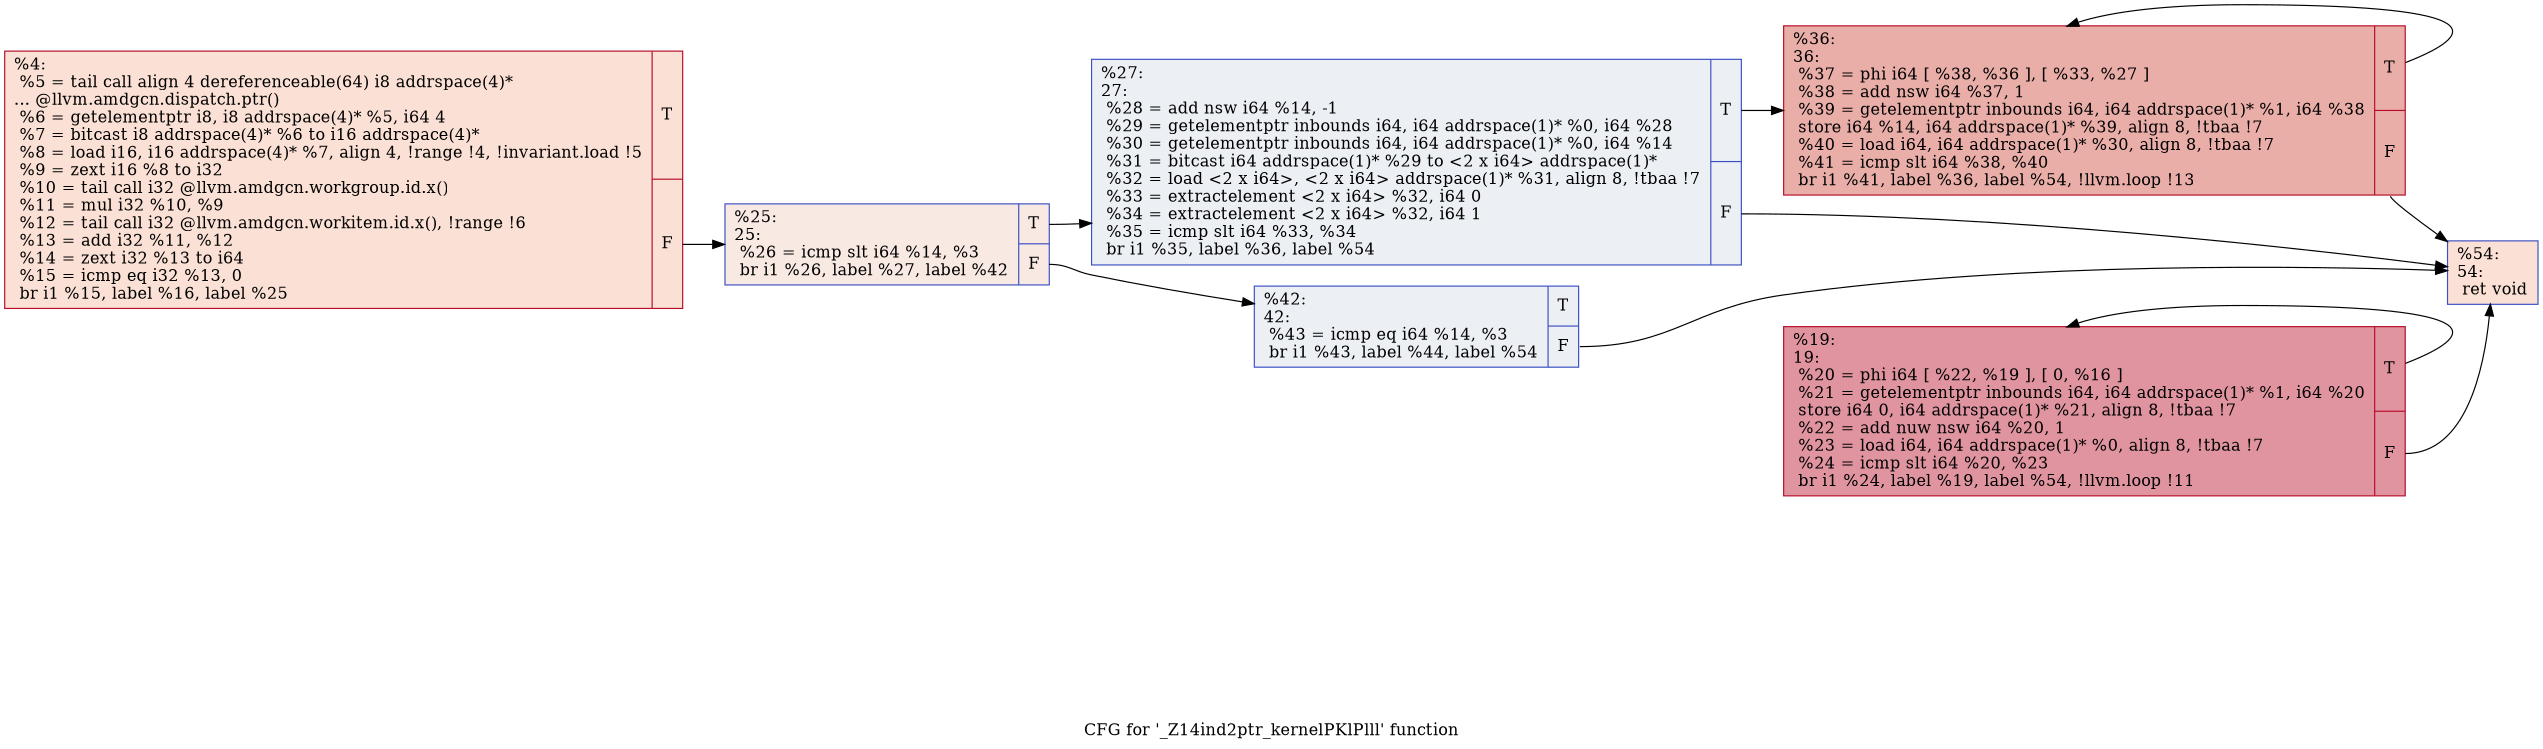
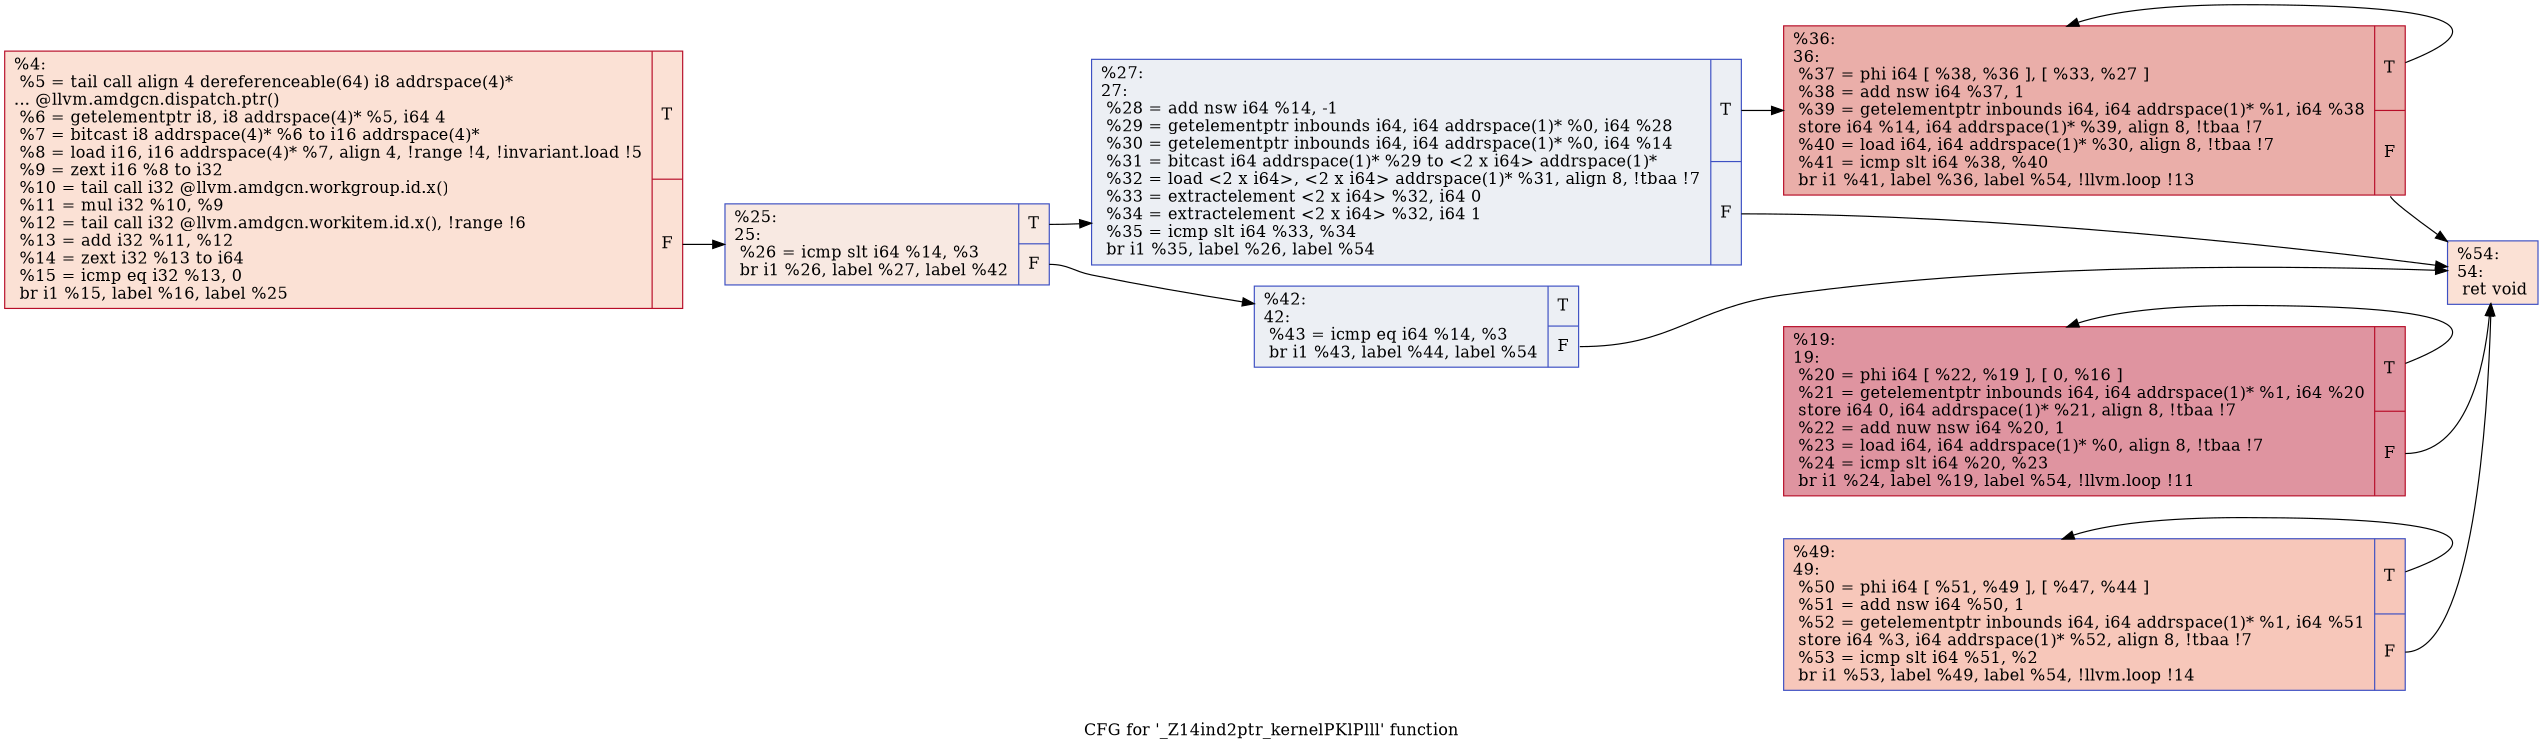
  digraph {
    label="CFG for '_Z14ind2ptr_kernelPKlPlll' function"
    rankdir=LR
    node [color="#3d50c3ff" fillcolor="#f7bca170" shape=record style=filled]
    edge [tailport=s1]
    n1 [color="#b70d28ff" label="{%4:\l  %5 = tail call align 4 dereferenceable(64) i8 addrspace(4)*\l... @llvm.amdgcn.dispatch.ptr()\l  %6 = getelementptr i8, i8 addrspace(4)* %5, i64 4\l  %7 = bitcast i8 addrspace(4)* %6 to i16 addrspace(4)*\l  %8 = load i16, i16 addrspace(4)* %7, align 4, !range !4, !invariant.load !5\l  %9 = zext i16 %8 to i32\l  %10 = tail call i32 @llvm.amdgcn.workgroup.id.x()\l  %11 = mul i32 %10, %9\l  %12 = tail call i32 @llvm.amdgcn.workitem.id.x(), !range !6\l  %13 = add i32 %11, %12\l  %14 = zext i32 %13 to i64\l  %15 = icmp eq i32 %13, 0\l  br i1 %15, label %16, label %25\l|{<s0>T|<s1>F}}"]
    n2 [fillcolor="#efcebd70" label="{%25:\l25:                                               \l  %26 = icmp slt i64 %14, %3\l  br i1 %26, label %27, label %42\l|{<s0>T|<s1>F}}"]
-   n3 [fillcolor="#d4dbe670" label="{%27:\l27:                                               \l  %28 = add nsw i64 %14, -1\l  %29 = getelementptr inbounds i64, i64 addrspace(1)* %0, i64 %28\l  %30 = getelementptr inbounds i64, i64 addrspace(1)* %0, i64 %14\l  %31 = bitcast i64 addrspace(1)* %29 to \<2 x i64\> addrspace(1)*\l  %32 = load \<2 x i64\>, \<2 x i64\> addrspace(1)* %31, align 8, !tbaa !7\l  %33 = extractelement \<2 x i64\> %32, i64 0\l  %34 = extractelement \<2 x i64\> %32, i64 1\l  %35 = icmp slt i64 %33, %34\l  br i1 %35, label %36, label %54\l|{<s0>T|<s1>F}}"]
+   n3 [fillcolor="#d4dbe670" label="{%27:\l27:                                               \l  %28 = add nsw i64 %14, -1\l  %29 = getelementptr inbounds i64, i64 addrspace(1)* %0, i64 %28\l  %30 = getelementptr inbounds i64, i64 addrspace(1)* %0, i64 %14\l  %31 = bitcast i64 addrspace(1)* %29 to \<2 x i64\> addrspace(1)*\l  %32 = load \<2 x i64\>, \<2 x i64\> addrspace(1)* %31, align 8, !tbaa !7\l  %33 = extractelement \<2 x i64\> %32, i64 0\l  %34 = extractelement \<2 x i64\> %32, i64 1\l  %35 = icmp slt i64 %33, %34\l  br i1 %35, label %26, label %54\l|{<s0>T|<s1>F}}"]
    n4 [fillcolor="#d4dbe670" label="{%42:\l42:                                               \l  %43 = icmp eq i64 %14, %3\l  br i1 %43, label %44, label %54\l|{<s0>T|<s1>F}}"]
    n5 [label="{%54:\l54:                                               \l  ret void\l}"]
    n6 [color="#b70d28ff" fillcolor="#b70d2870" label="{%19:\l19:                                               \l  %20 = phi i64 [ %22, %19 ], [ 0, %16 ]\l  %21 = getelementptr inbounds i64, i64 addrspace(1)* %1, i64 %20\l  store i64 0, i64 addrspace(1)* %21, align 8, !tbaa !7\l  %22 = add nuw nsw i64 %20, 1\l  %23 = load i64, i64 addrspace(1)* %0, align 8, !tbaa !7\l  %24 = icmp slt i64 %20, %23\l  br i1 %24, label %19, label %54, !llvm.loop !11\l|{<s0>T|<s1>F}}"]
    n7 [color="#b70d28ff" fillcolor="#d0473d70" label="{%36:\l36:                                               \l  %37 = phi i64 [ %38, %36 ], [ %33, %27 ]\l  %38 = add nsw i64 %37, 1\l  %39 = getelementptr inbounds i64, i64 addrspace(1)* %1, i64 %38\l  store i64 %14, i64 addrspace(1)* %39, align 8, !tbaa !7\l  %40 = load i64, i64 addrspace(1)* %30, align 8, !tbaa !7\l  %41 = icmp slt i64 %38, %40\l  br i1 %41, label %36, label %54, !llvm.loop !13\l|{<s0>T|<s1>F}}"]
+   n8 [fillcolor="#ec7f6370" label="{%49:\l49:                                               \l  %50 = phi i64 [ %51, %49 ], [ %47, %44 ]\l  %51 = add nsw i64 %50, 1\l  %52 = getelementptr inbounds i64, i64 addrspace(1)* %1, i64 %51\l  store i64 %3, i64 addrspace(1)* %52, align 8, !tbaa !7\l  %53 = icmp slt i64 %51, %2\l  br i1 %53, label %49, label %54, !llvm.loop !14\l|{<s0>T|<s1>F}}"]
    n1 -> n2
    n2 -> n3 [tailport=s0]
    n2 -> n4
    n3 -> n5
    n3 -> n7 [tailport=s0]
    n4 -> n5
    n6 -> n5
    n6 -> n6 [tailport=s0]
    n7 -> n5
    n7 -> n7 [tailport=s0]
+   n8 -> n5
+   n8 -> n8 [tailport=s0]
  }
